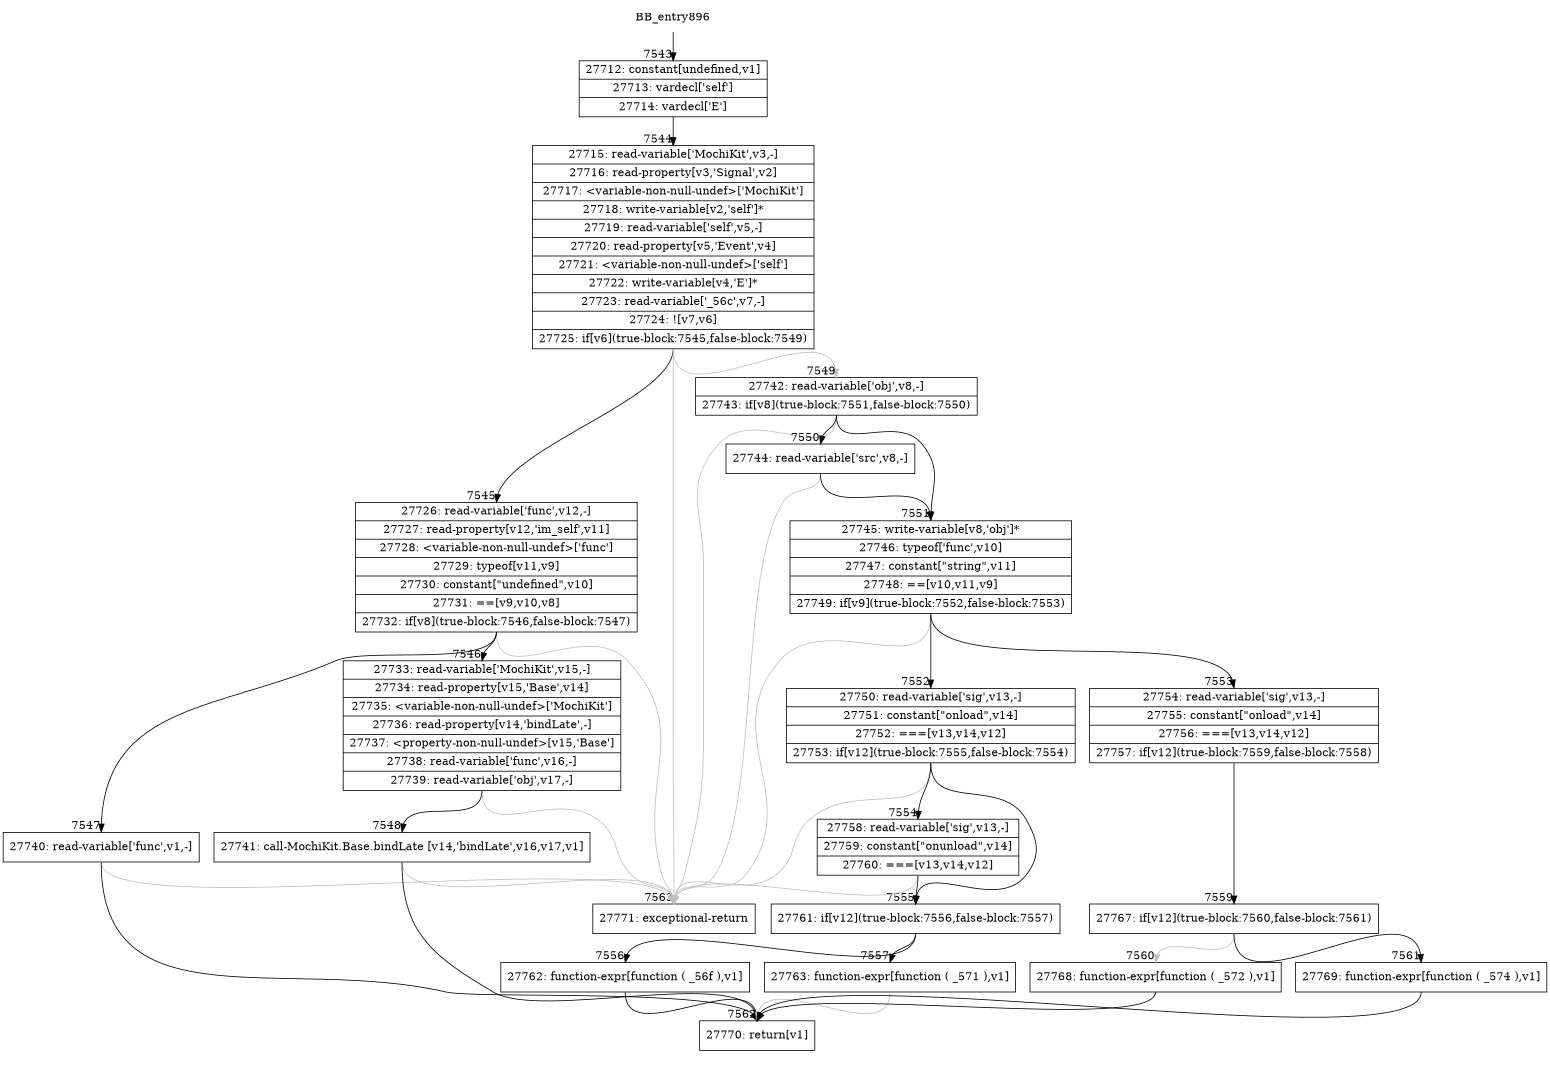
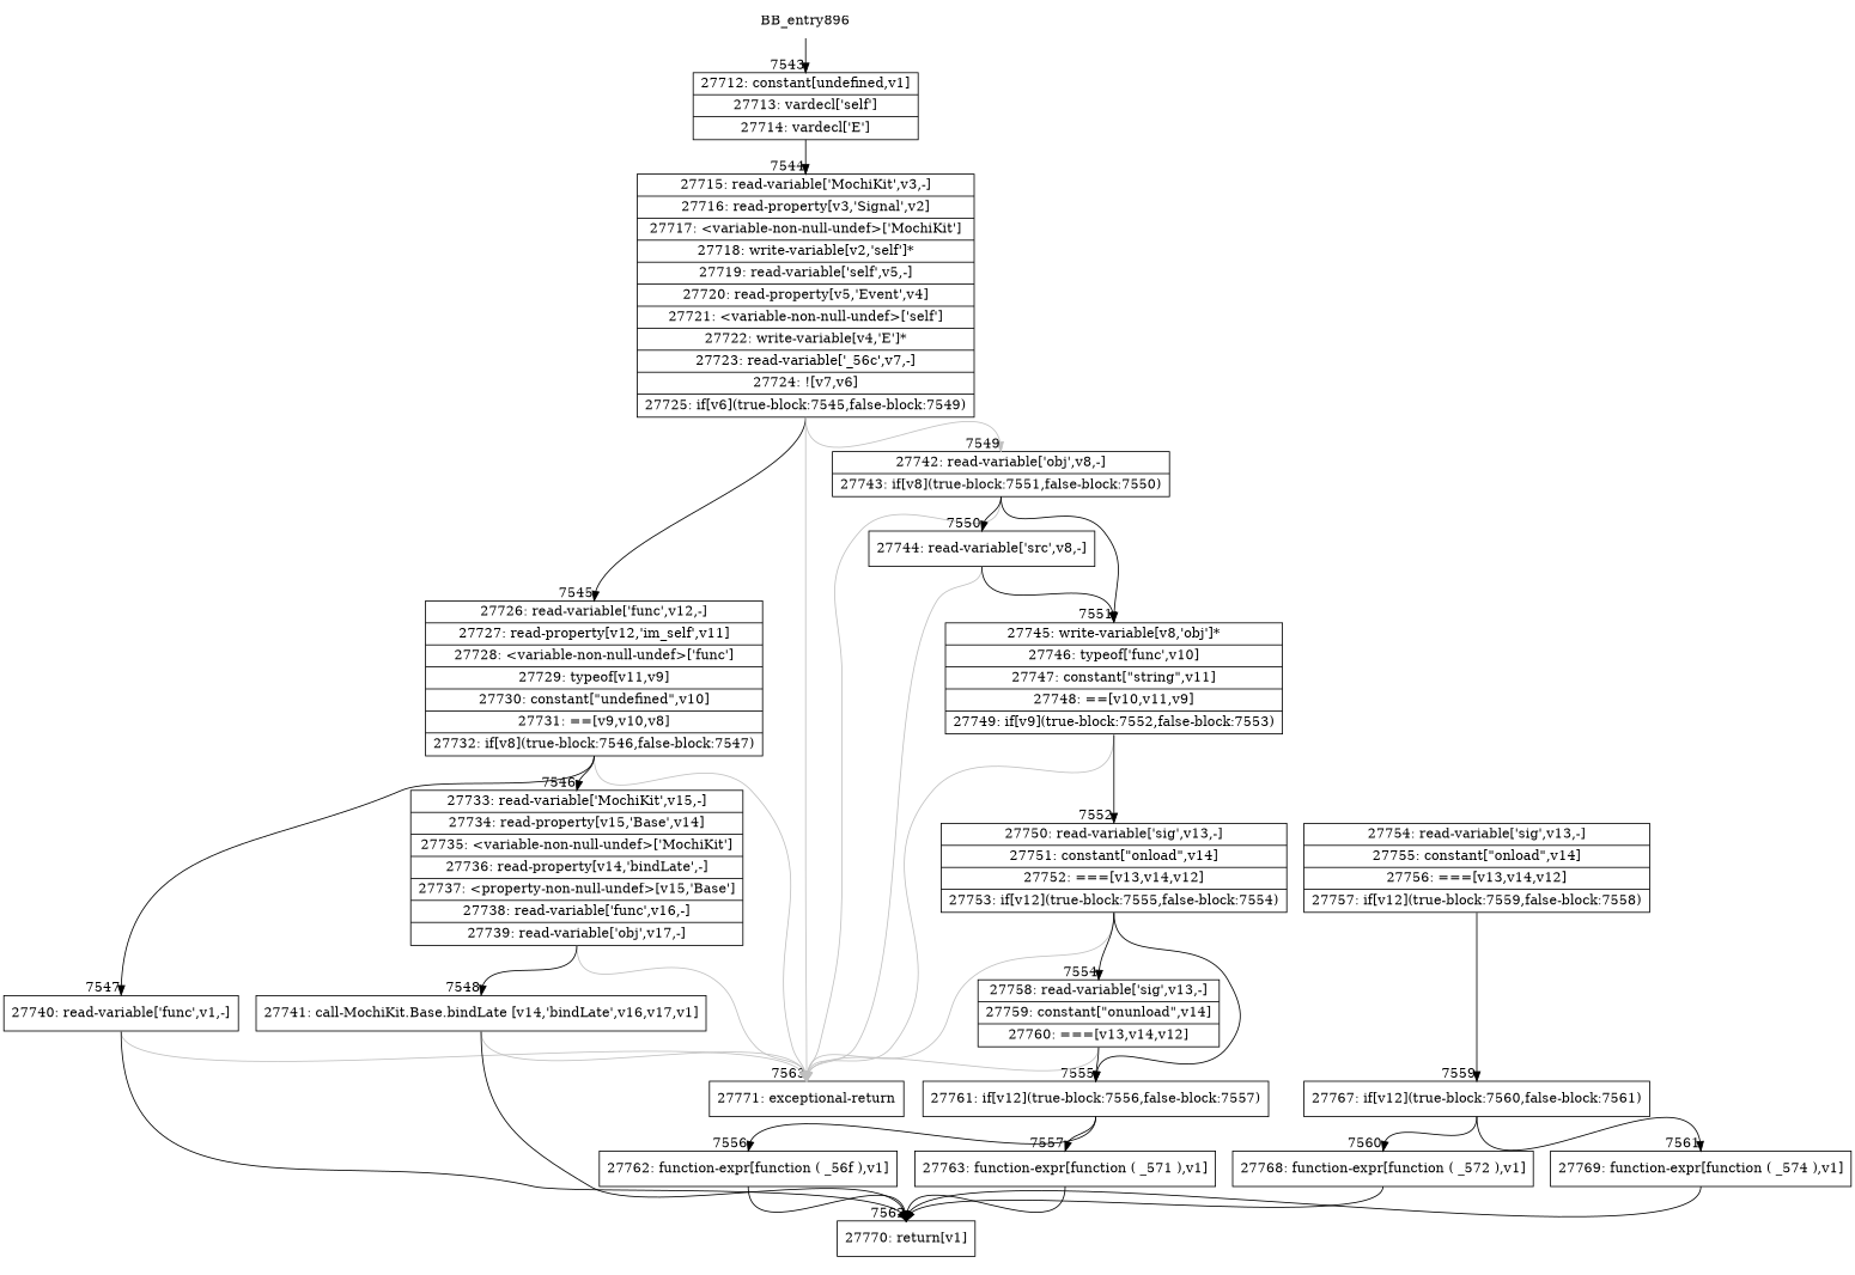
  digraph {
    rankdir=TD
    node [shape=record]
    edge [headport=n tailport=s]
    n1 [label=BB_entry896 shape=none]
    n2 [label="{27712: constant[undefined,v1]|27713: vardecl['self']|27714: vardecl['E']}"]
    n3 [label="{27715: read-variable['MochiKit',v3,-]|27716: read-property[v3,'Signal',v2]|27717: \<variable-non-null-undef\>['MochiKit']|27718: write-variable[v2,'self']*|27719: read-variable['self',v5,-]|27720: read-property[v5,'Event',v4]|27721: \<variable-non-null-undef\>['self']|27722: write-variable[v4,'E']*|27723: read-variable['_56c',v7,-]|27724: ![v7,v6]|27725: if[v6](true-block:7545,false-block:7549)}"]
    n4 [label="{27726: read-variable['func',v12,-]|27727: read-property[v12,'im_self',v11]|27728: \<variable-non-null-undef\>['func']|27729: typeof[v11,v9]|27730: constant[\"undefined\",v10]|27731: ==[v9,v10,v8]|27732: if[v8](true-block:7546,false-block:7547)}"]
    n5 [label="{27742: read-variable['obj',v8,-]|27743: if[v8](true-block:7551,false-block:7550)}"]
    n6 [label="{27771: exceptional-return}"]
    n7 [label="{27733: read-variable['MochiKit',v15,-]|27734: read-property[v15,'Base',v14]|27735: \<variable-non-null-undef\>['MochiKit']|27736: read-property[v14,'bindLate',-]|27737: \<property-non-null-undef\>[v15,'Base']|27738: read-variable['func',v16,-]|27739: read-variable['obj',v17,-]}"]
    n8 [label="{27740: read-variable['func',v1,-]}"]
    n9 [label="{27745: write-variable[v8,'obj']*|27746: typeof['func',v10]|27747: constant[\"string\",v11]|27748: ==[v10,v11,v9]|27749: if[v9](true-block:7552,false-block:7553)}"]
    n10 [label="{27744: read-variable['src',v8,-]}"]
    n11 [label="{27741: call-MochiKit.Base.bindLate [v14,'bindLate',v16,v17,v1]}"]
    n12 [label="{27770: return[v1]}"]
    n13 [label="{27750: read-variable['sig',v13,-]|27751: constant[\"onload\",v14]|27752: ===[v13,v14,v12]|27753: if[v12](true-block:7555,false-block:7554)}"]
    n14 [label="{27754: read-variable['sig',v13,-]|27755: constant[\"onload\",v14]|27756: ===[v13,v14,v12]|27757: if[v12](true-block:7559,false-block:7558)}"]
    n15 [label="{27761: if[v12](true-block:7556,false-block:7557)}"]
    n16 [label="{27758: read-variable['sig',v13,-]|27759: constant[\"onunload\",v14]|27760: ===[v13,v14,v12]}"]
    n17 [label="{27767: if[v12](true-block:7560,false-block:7561)}"]
    n18 [label="{27762: function-expr[function ( _56f ),v1]}"]
    n19 [label="{27763: function-expr[function ( _571 ),v1]}"]
    n20 [label="{27768: function-expr[function ( _572 ),v1]}"]
    n21 [label="{27769: function-expr[function ( _574 ),v1]}"]
    n1 -> n2 [headlabel="    7543"]
    n2 -> n3 [headlabel="      7544"]
    n3 -> n4 [headlabel="      7545"]
    n3 -> n5 [color=gray headlabel="      7549"]
    n3 -> n6 [color=gray headlabel="      7563"]
    n4 -> n6 [color=gray]
    n4 -> n7 [headlabel="      7546"]
    n4 -> n8 [headlabel="      7547"]
    n5 -> n6 [color=gray]
    n5 -> n9 [headlabel="      7551"]
    n5 -> n10 [headlabel="      7550"]
    n7 -> n6 [color=gray]
    n7 -> n11 [headlabel="      7548"]
    n8 -> n6 [color=gray]
    n8 -> n12 [headlabel="      7562"]
    n9 -> n6 [color=gray]
    n9 -> n13 [headlabel="      7552"]
-   n9 -> n14 [headlabel="      7553"]
    n10 -> n6 [color=gray]
    n10 -> n9
    n11 -> n6 [color=gray]
    n11 -> n12
    n13 -> n6 [color=gray]
    n13 -> n15 [headlabel="      7555"]
    n13 -> n16 [headlabel="      7554"]
    n14 -> n17 [headlabel="      7559"]
    n15 -> n18 [headlabel="      7556"]
    n15 -> n19 [headlabel="      7557"]
    n16 -> n6 [color=gray]
    n16 -> n15
-   n17 -> n20 [headlabel="      7560" color=gray]
+   n17 -> n20 [headlabel="      7560"]
    n17 -> n21 [headlabel="      7561"]
    n18 -> n12
-   n19 -> n12 [color=gray]
+   n19 -> n12
    n20 -> n12
    n21 -> n12
  }
